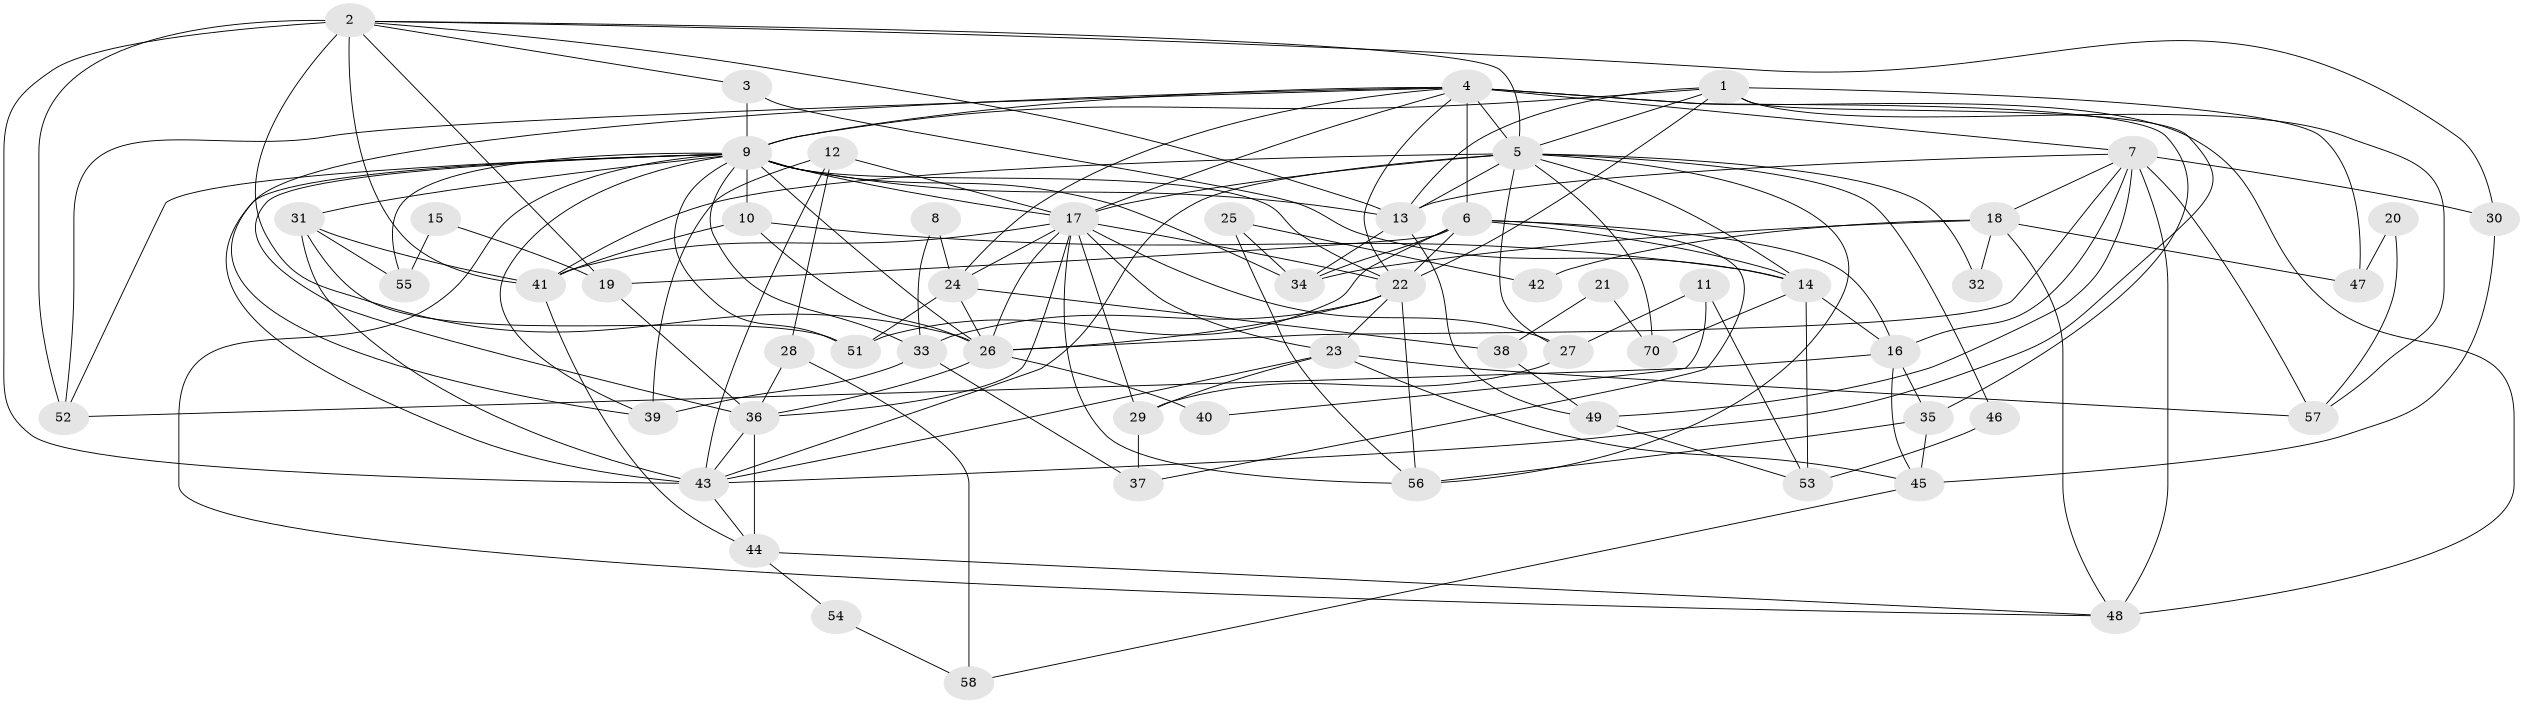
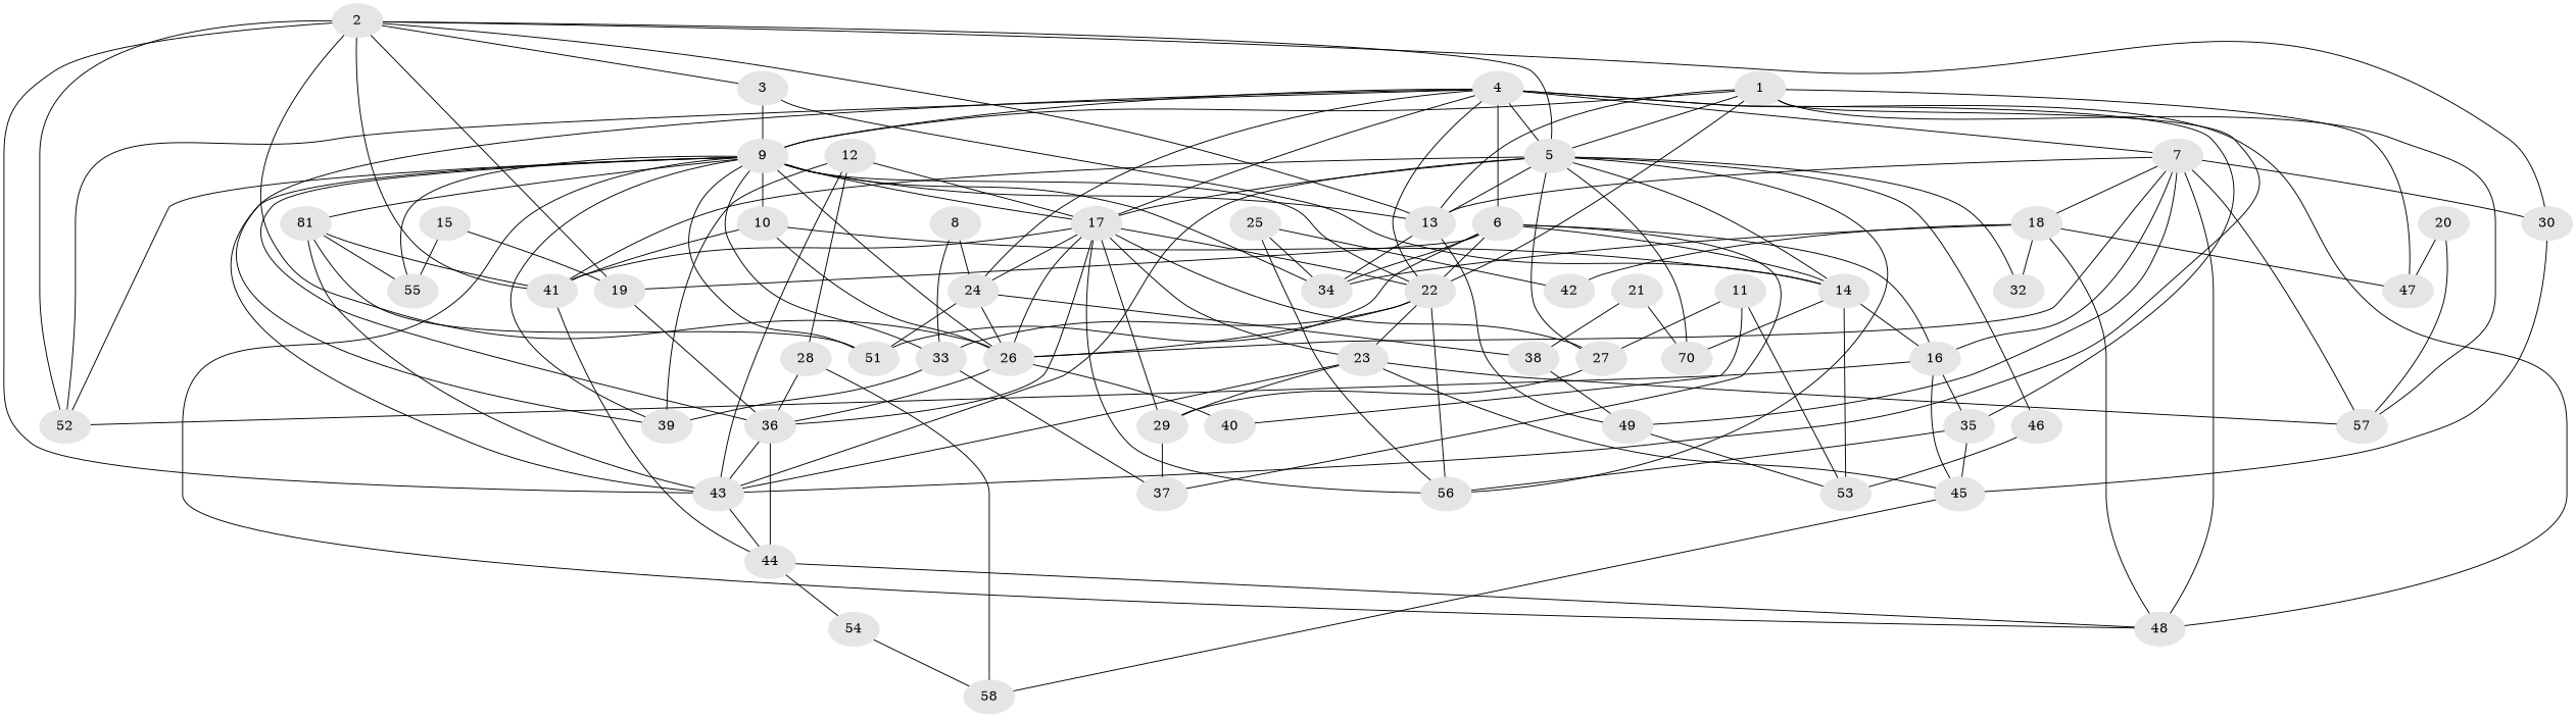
  graph {
    node [color=gray90 style=filled]
    edge [weight=1.0]
    1
    5
    9
    13
    22
    43
    47
    57
    41
    14
    17
    27
    32
    46
    n15 [label=70]
    56
    26
    52
    39
    48
    34
    51
    33
    10
-   31
+   31 [label=81]
    36
    55
    49
    23
    44
    2
    3
    19
    30
    40
    45
    16
    53
    24
    38
    4
    6
    7
    35
    37
    18
    29
    42
    8
    11
    12
    28
    58
    15
    20
    21
    25
    54
    1 -- 5
    1 -- 9
    1 -- 13
    1 -- 22
    1 -- 43
    1 -- 47
    1 -- 57
    5 -- 13
    5 -- 43
    5 -- 41
    5 -- 14
    5 -- 17
    5 -- 27
    5 -- 32
    5 -- 46
    5 -- n15
    5 -- 56
    9 -- 13 [weight=2.0]
    9 -- 22
    9 -- 43 [weight=2.0]
    9 -- 17 [weight=3.0]
    9 -- 26 [weight=2.0]
    9 -- 52
    9 -- 39
    9 -- 48
    9 -- 34
    9 -- 51
    9 -- 33
    9 -- 10
    9 -- 31
    9 -- 36 [weight=2.0]
    9 -- 55
    13 -- 34
    13 -- 49
    22 -- 56
    22 -- 26 [weight=2.0]
    22 -- 33
    22 -- 23
    43 -- 44
    41 -- 44
    14 -- n15
    14 -- 16
    14 -- 53
    17 -- 22
    17 -- 41
    17 -- 27
    17 -- 56
    17 -- 26
    17 -- 36
    17 -- 23
    17 -- 24
    17 -- 29
    27 -- 29
    46 -- 53
    26 -- 36
    26 -- 40
    33 -- 39 [weight=2.0]
    33 -- 37
    10 -- 41
    10 -- 14
    10 -- 26
    31 -- 43
    31 -- 41
    31 -- 51
    31 -- 55
    36 -- 43
    36 -- 44
    49 -- 53
    23 -- 43
    23 -- 57
    23 -- 45
    23 -- 29
    44 -- 48
    44 -- 54
    2 -- 5
    2 -- 13 [weight=2.0]
    2 -- 43 [weight=2.0]
    2 -- 41
    2 -- 26
    2 -- 52 [weight=3.0]
    2 -- 3
    2 -- 19
    2 -- 30
    3 -- 9
    3 -- 14
    19 -- 36
    30 -- 45 [weight=2.0]
    45 -- 58
    16 -- 52
    16 -- 45
    16 -- 35
    24 -- 26
    24 -- 51
    24 -- 38
    38 -- 49
    4 -- 5 [weight=2.0]
    4 -- 9
    4 -- 22
    4 -- 17
    4 -- 52
    4 -- 39
    4 -- 48
    4 -- 24
    4 -- 6 [weight=2.0]
    4 -- 7
    4 -- 35
    6 -- 22
    6 -- 14
    6 -- 34
    6 -- 51
    6 -- 19
    6 -- 16 [weight=2.0]
    6 -- 37
    7 -- 13
    7 -- 57
    7 -- 26
    7 -- 48 [weight=2.0]
    7 -- 49
    7 -- 30 [weight=2.0]
    7 -- 16
    7 -- 18
    35 -- 56
    35 -- 45
    18 -- 47
    18 -- 32
    18 -- 48
    18 -- 34
    18 -- 42
    29 -- 37
    8 -- 33
    8 -- 24
    11 -- 27
    11 -- 40
    11 -- 53
    12 -- 43
    12 -- 17 [weight=2.0]
    12 -- 39
    12 -- 28
    28 -- 36
    28 -- 58
    15 -- 55
    15 -- 19
    20 -- 47
    20 -- 57
    21 -- n15
    21 -- 38
    25 -- 56
    25 -- 34
    25 -- 42
    54 -- 58
  }
